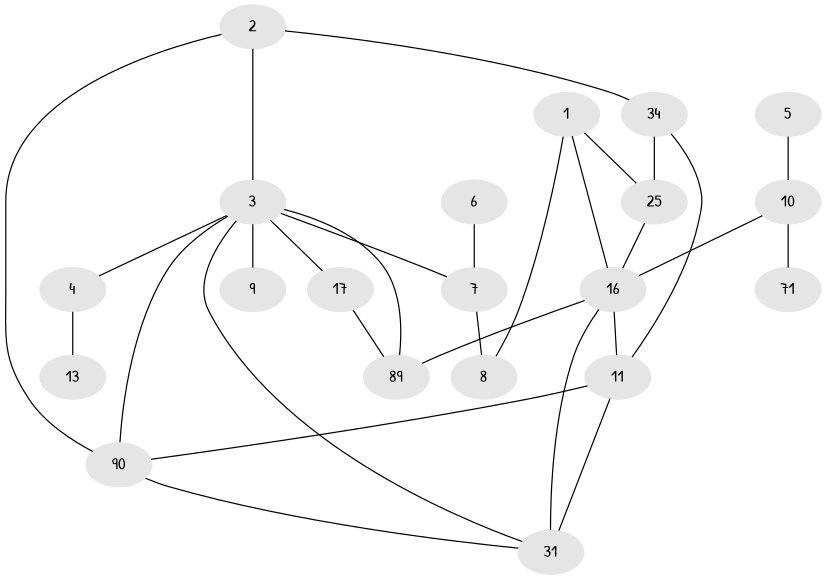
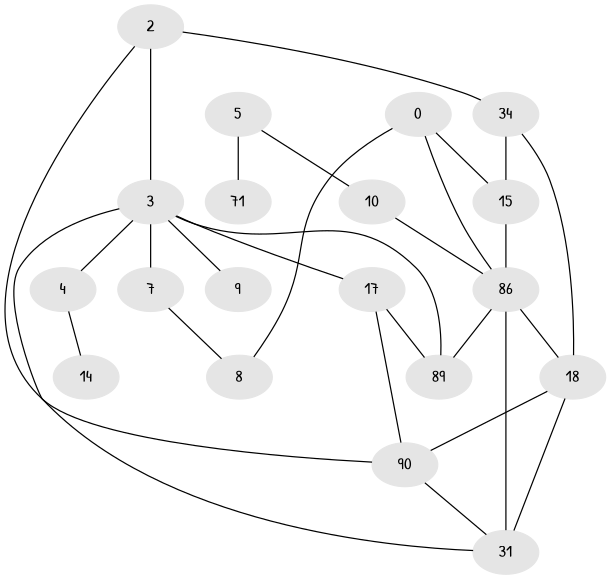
  graph {
    fontname="Patrick Hand"
    node [color=gray90 fontname="Patrick Hand" style=filled]
    edge [fontname="Patrick Hand" weight=1.0]
-   1
+   1 [label=0]
    8
-   15 [label=25]
-   16
+   15
+   16 [label=86]
    2
    3
    n7 [label=34]
    n8 [label=90]
    7
    n10 [label=89]
    n11 [label=31]
-   18 [label=11]
+   18
    4
    9
    17
-   13
+   13 [label=14]
    5
    10
-   6
    n20 [label=71]
    1 -- 8
    1 -- 15
    1 -- 16
    15 -- 16
    16 -- n10
    16 -- n11 [weight=3.0]
    16 -- 18 [weight=2.0]
    2 -- 3
    2 -- n7
    2 -- n8
-   3 -- n8
+   17 -- n8
    3 -- 7 [weight=2.0]
    3 -- n10
    3 -- n11
    3 -- 4
    3 -- 9 [weight=2.0]
    3 -- 17
    n7 -- 15 [weight=4.0]
    n7 -- 18
    n8 -- n11
    7 -- 8
    18 -- n8
    18 -- n11
    4 -- 13 [weight=2.0]
    17 -- n10
    5 -- 10
    10 -- 16 [weight=2.0]
-   10 -- n20 [weight=2.0]
-   6 -- 7 [weight=3.0]
+   5 -- n20 [weight=2.0]
  }
